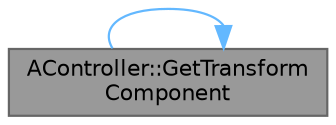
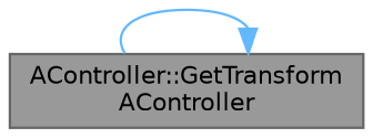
  digraph {
    rankdir=LR
-   n1 [color=gray40 fillcolor=grey60 fontcolor=black fontname=Helvetica fontsize=10 height=0.2 label="AController::GetTransform\lComponent" shape=box style=filled width=0.4]
+   n1 [color=gray40 fillcolor=grey60 fontcolor=black fontname=Helvetica fontsize=10 height=0.2 label="AController::GetTransform\lAController" shape=box style=filled width=0.4]
    n1 -> n1 [color=steelblue1 fontname=Helvetica fontsize=10 labelfontname=Helvetica labelfontsize=10 style=solid]
  }
